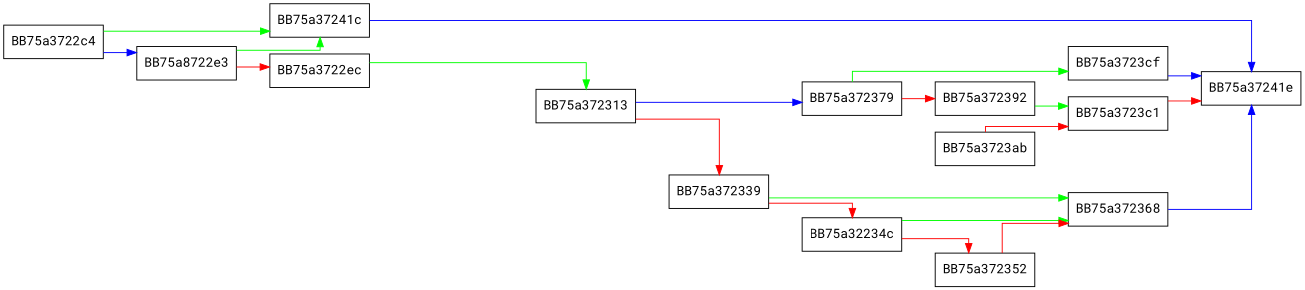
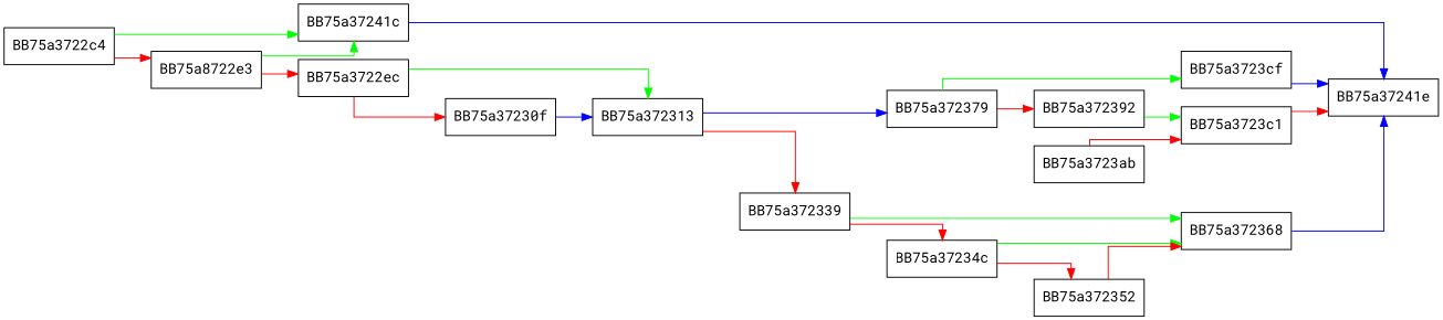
  digraph {
    fontname="Roboto Mono"
    rankdir=LR
    splines=ortho
    node [fontname="Roboto Mono" shape=box]
    edge [color=red fontname="Roboto Mono"]
    BB75a3722c4
    BB75a37241c
    n3 [label=BB75a8722e3]
    BB75a37241e
    BB75a3722ec
    BB75a372313
+   BB75a37230f
    BB75a372379
    BB75a372339
    BB75a3723cf
    BB75a372392
    BB75a372368
-   BB75a37234c [label=BB75a32234c]
+   BB75a37234c
    BB75a3723c1
    BB75a372352
    BB75a3723ab
    BB75a3722c4 -> BB75a37241c [color=green]
-   BB75a3722c4 -> n3 [color=blue]
+   BB75a3722c4 -> n3
    BB75a37241c -> BB75a37241e [color=blue]
    n3 -> BB75a37241c [color=green]
    n3 -> BB75a3722ec
    BB75a3722ec -> BB75a372313 [color=green]
+   BB75a3722ec -> BB75a37230f
    BB75a372313 -> BB75a372379 [color=blue]
    BB75a372313 -> BB75a372339
+   BB75a37230f -> BB75a372313 [color=blue]
    BB75a372379 -> BB75a3723cf [color=green]
    BB75a372379 -> BB75a372392
    BB75a372339 -> BB75a372368 [color=green]
    BB75a372339 -> BB75a37234c
    BB75a3723cf -> BB75a37241e [color=blue]
    BB75a372392 -> BB75a3723c1 [color=green]
    BB75a372368 -> BB75a37241e [color=blue]
    BB75a37234c -> BB75a372368 [color=green]
    BB75a37234c -> BB75a372352
    BB75a3723c1 -> BB75a37241e
    BB75a372352 -> BB75a372368
    BB75a3723ab -> BB75a3723c1
  }
